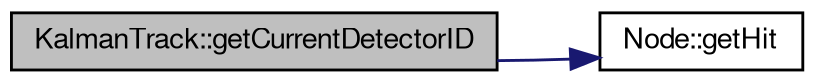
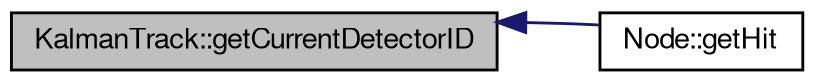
  digraph {
    rankdir=LR
    node [color=black fontname=FreeSans fontsize=10 shape=record]
    n1 [fillcolor=grey75 fontcolor=black height=0.2 label="KalmanTrack::getCurrentDetectorID" style=filled width=0.4]
    n2 [height=0.2 label="Node::getHit" width=0.4]
-   n1 -> n2 [color=midnightblue fontname=FreeSans fontsize=10 labelfontname=FreeSans labelfontsize=10 style=solid]
+   n2 -> n1 [color=midnightblue fontname=FreeSans fontsize=10 labelfontname=FreeSans labelfontsize=10 style=solid]
  }
